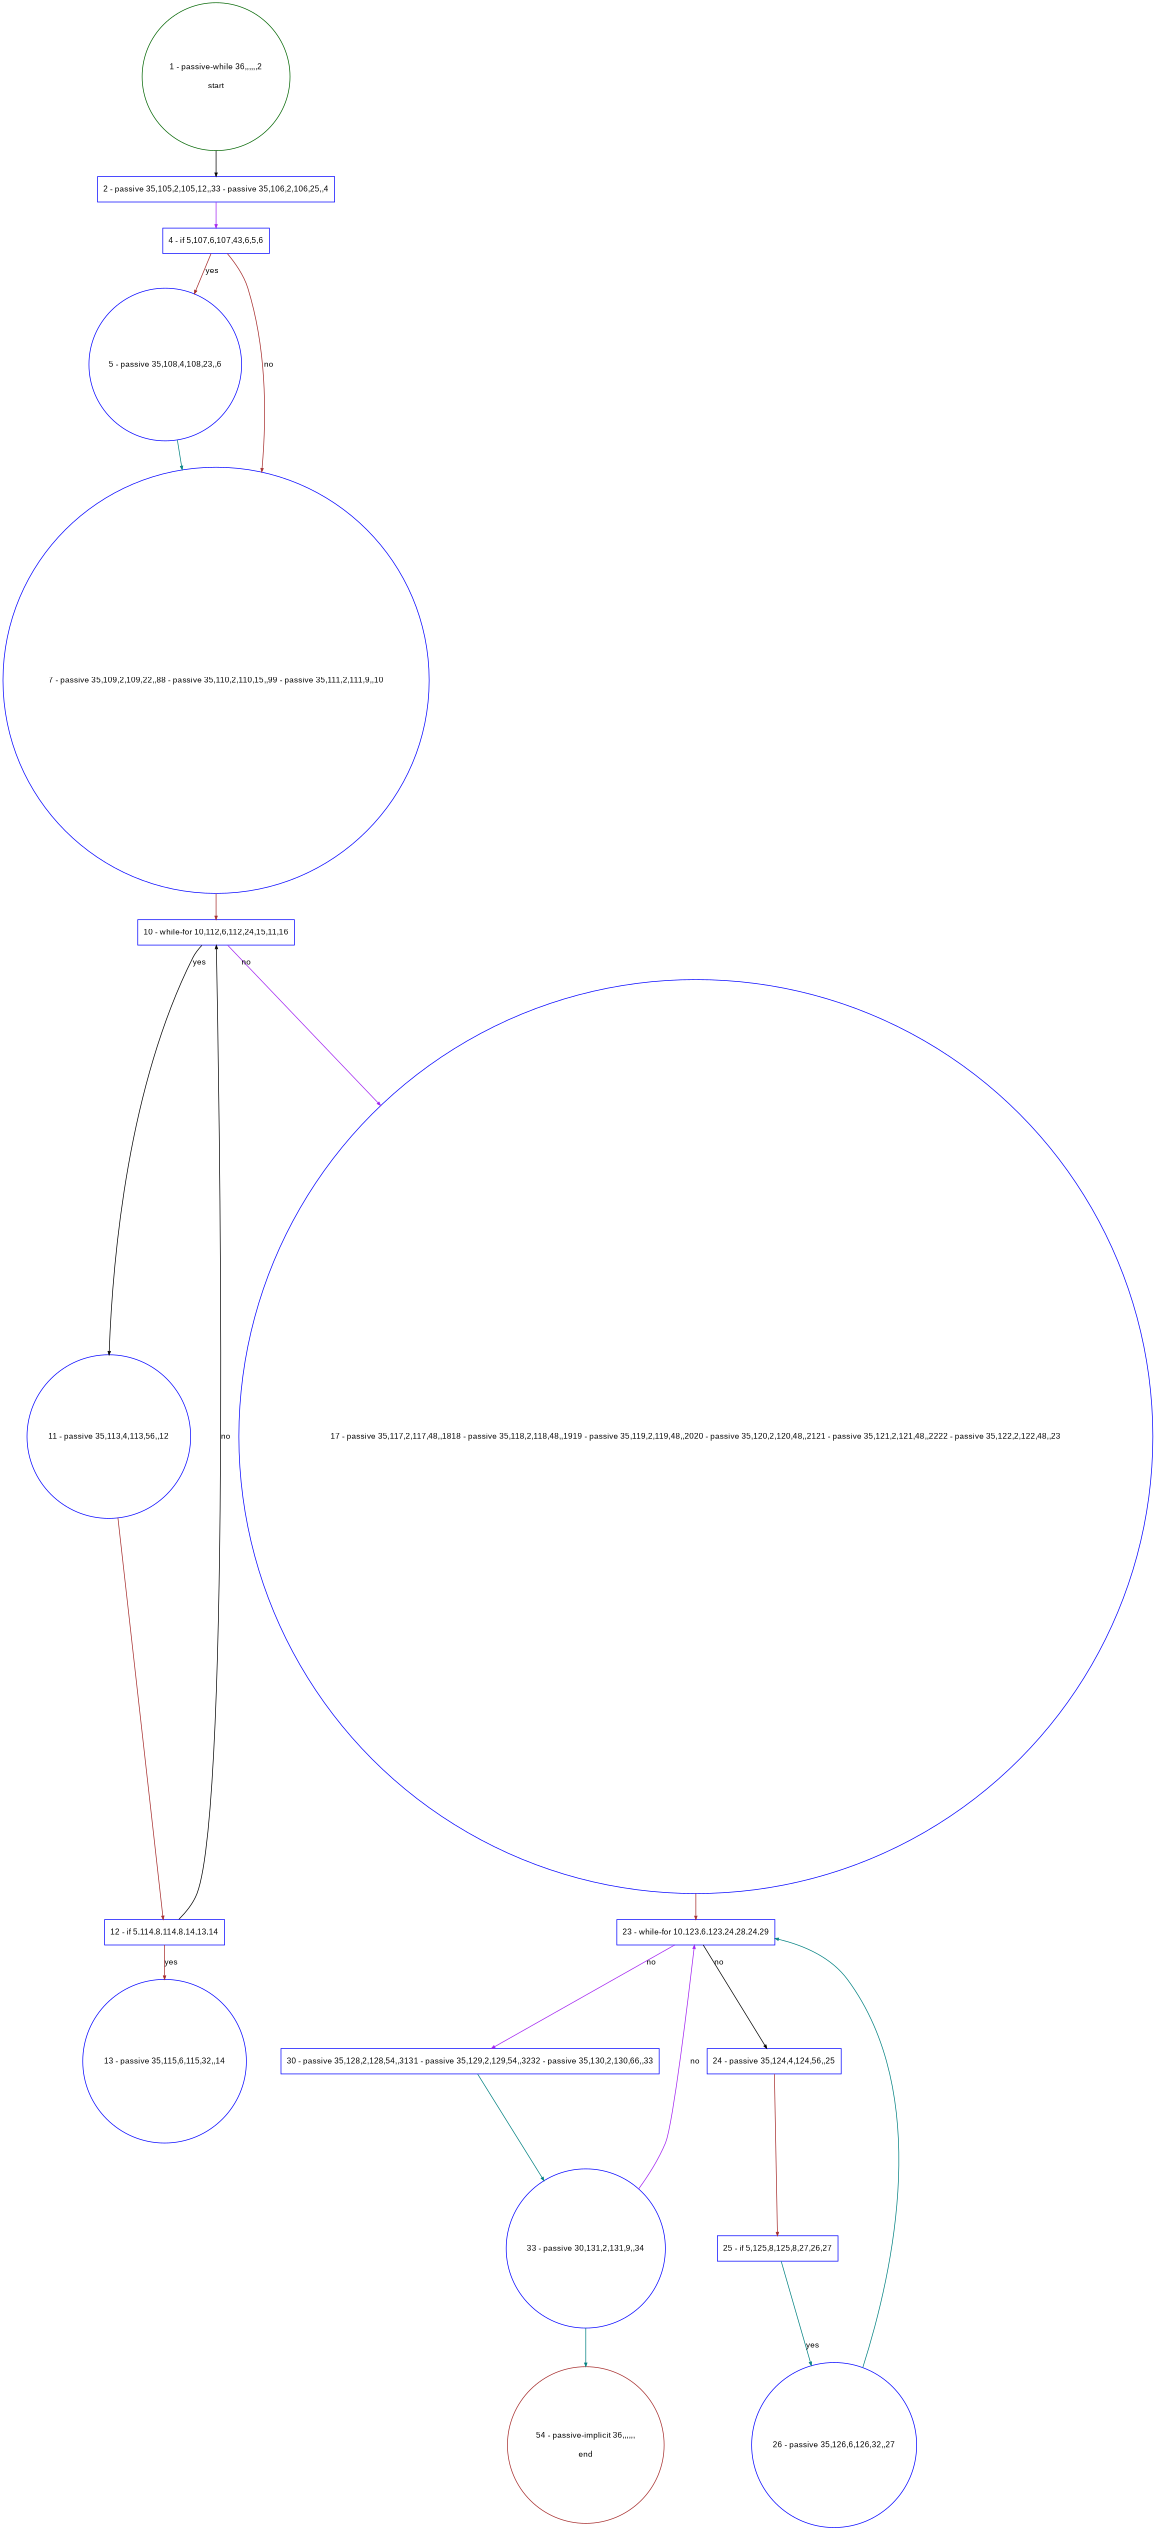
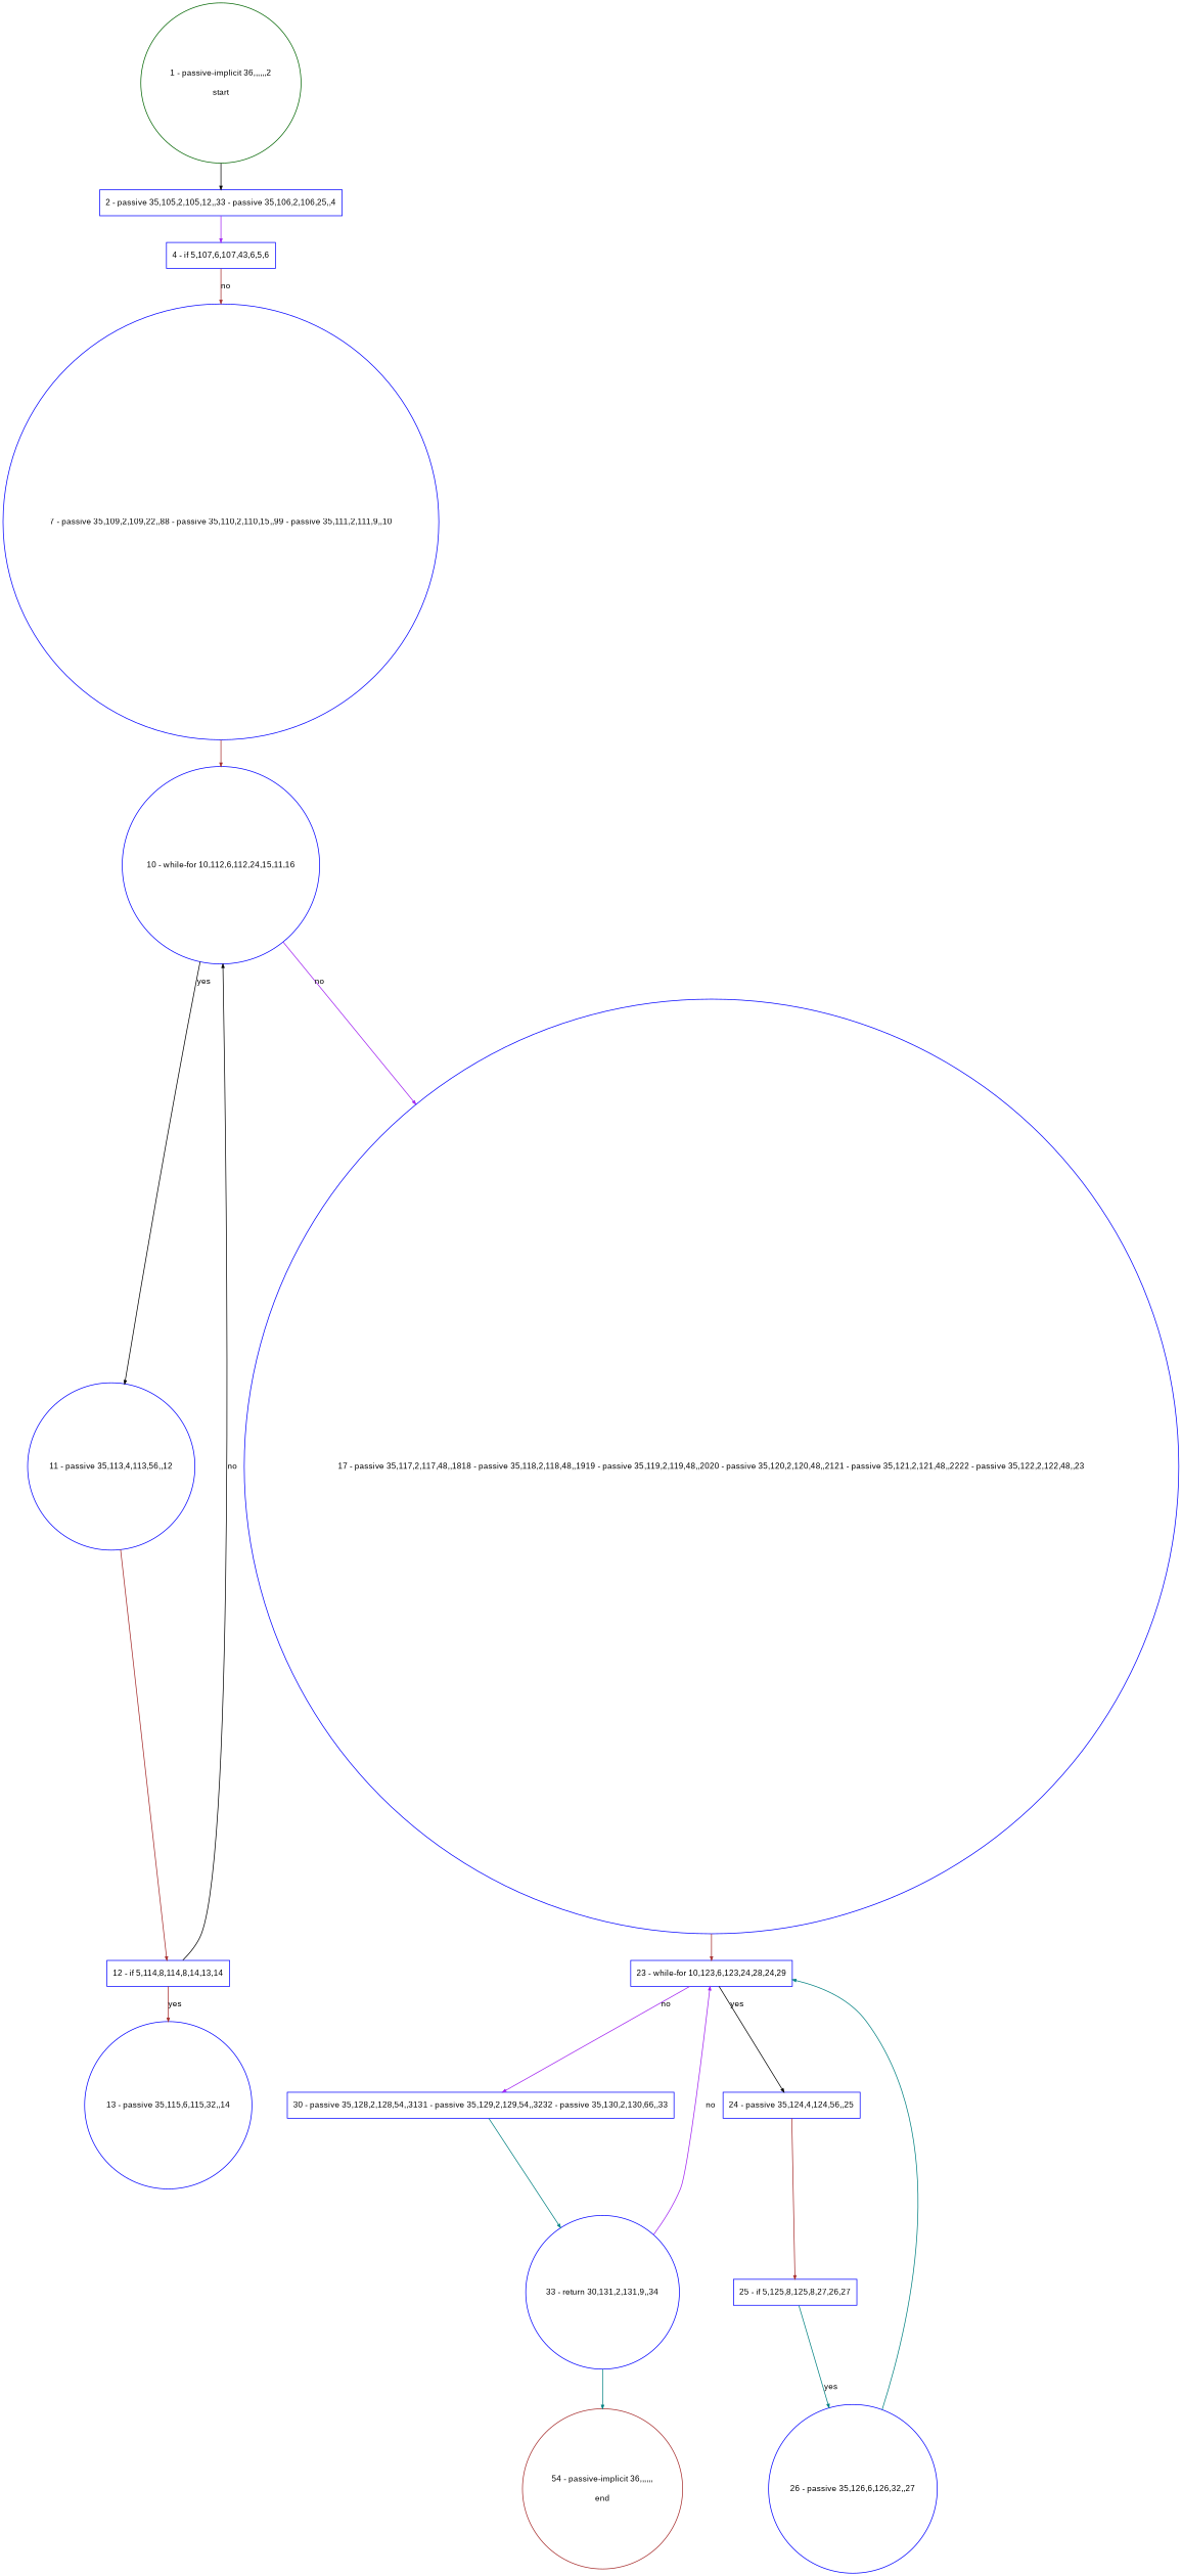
  digraph {
    bgcolor=white
    compound=true
    fillcolor="#FFFFCC"
    fontname=Arial
    fontsize=12
    pack=true
    packmode=clust
    style="rounded,filled"
    node [color="#0000ff" compound=true fillcolor="#ffffff" fixedsize=false fontname=Arial fontsize=12 node_initialized=no shape=circle style=filled]
    edge [arrowhead=normal arrowsize=0.5 arrowtail=none color=brown compound=true dir=forward fontcolor=black fontname=Arial fontsize=12]
    n1 [label="2 - passive 35,105,2,105,12,,33 - passive 35,106,2,106,25,,4" shape=box]
    n2 [label="4 - if 5,107,6,107,43,6,5,6" shape=box]
-   n3 [label="5 - passive 35,108,4,108,23,,6"]
    n4 [label="7 - passive 35,109,2,109,22,,88 - passive 35,110,2,110,15,,99 - passive 35,111,2,111,9,,10"]
-   n5 [color="#006400" label="1 - passive-while 36,,,,,,2\n\nstart"]
-   n6 [label="10 - while-for 10,112,6,112,24,15,11,16" shape=box]
+   n5 [color="#006400" label="1 - passive-implicit 36,,,,,,2\n\nstart"]
+   n6 [label="10 - while-for 10,112,6,112,24,15,11,16"]
    n7 [label="11 - passive 35,113,4,113,56,,12"]
    n8 [label="17 - passive 35,117,2,117,48,,1818 - passive 35,118,2,118,48,,1919 - passive 35,119,2,119,48,,2020 - passive 35,120,2,120,48,,2121 - passive 35,121,2,121,48,,2222 - passive 35,122,2,122,48,,23"]
    n9 [label="12 - if 5,114,8,114,8,14,13,14" shape=box]
    n10 [label="23 - while-for 10,123,6,123,24,28,24,29" shape=box]
    n11 [label="13 - passive 35,115,6,115,32,,14"]
    n12 [label="24 - passive 35,124,4,124,56,,25" shape=box]
    n13 [label="30 - passive 35,128,2,128,54,,3131 - passive 35,129,2,129,54,,3232 - passive 35,130,2,130,66,,33" shape=box]
    n14 [label="25 - if 5,125,8,125,8,27,26,27" shape=box]
-   n15 [label="33 - passive 30,131,2,131,9,,34"]
+   n15 [label="33 - return 30,131,2,131,9,,34"]
    n16 [label="26 - passive 35,126,6,126,32,,27"]
    n17 [color="#a52a2a" label="54 - passive-implicit 36,,,,,,\n\nend"]
    n1 -> n2 [color=purple]
-   n2 -> n3 [label=yes]
    n2 -> n4 [label=no]
-   n3 -> n4 [color=teal]
    n4 -> n6
    n5 -> n1 [color=black]
    n6 -> n7 [color=black label=yes]
    n6 -> n8 [color=purple label=no]
    n7 -> n9
    n8 -> n10
    n9 -> n6 [color=black label=no]
    n9 -> n11 [label=yes]
-   n10 -> n12 [color=black label=no]
+   n10 -> n12 [color=black label=yes]
    n10 -> n13 [color=purple label=no]
    n12 -> n14
    n13 -> n15 [color=teal]
    n14 -> n16 [color=teal label=yes]
    n15 -> n10 [color=purple label=no]
    n15 -> n17 [color=teal]
    n16 -> n10 [color=teal]
  }
